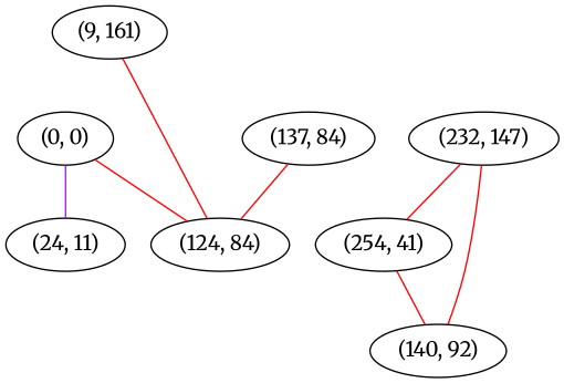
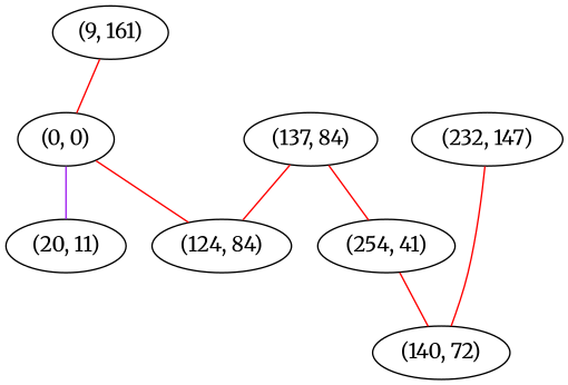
  graph {
    fontname=Merriweather
    node [fontname=Merriweather]
    edge [color=red fontname=Merriweather weight=1]
    n1 [label="(9, 161)"]
    "(124, 84)"
    "(0, 0)"
-   "(20, 11)" [label="(24, 11)"]
+   "(20, 11)"
    "(137, 84)"
    "(254, 41)"
-   "(140, 92)"
+   "(140, 92)" [label="(140, 72)"]
    "(232, 147)"
-   n1 -- "(124, 84)"
+   n1 -- "(0, 0)"
    "(0, 0)" -- "(124, 84)"
    "(0, 0)" -- "(20, 11)" [color=purple weight=4]
    "(137, 84)" -- "(124, 84)"
-   "(232, 147)" -- "(254, 41)"
+   "(137, 84)" -- "(254, 41)"
    "(254, 41)" -- "(140, 92)"
    "(232, 147)" -- "(140, 92)"
  }
